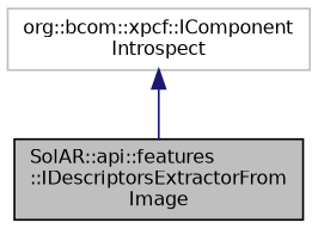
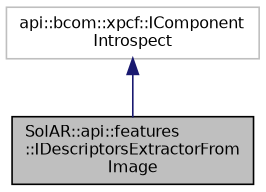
  digraph {
    node [fontname=Helvetica fontsize=10 shape=record style=filled]
    n1 [color=black fillcolor=grey75 fontcolor=black height=0.2 label="SolAR::api::features\l::IDescriptorsExtractorFrom\lImage" width=0.4]
-   n2 [color=grey75 fillcolor=white height=0.2 label="org::bcom::xpcf::IComponent\lIntrospect" width=0.4]
+   n2 [color=grey75 fillcolor=white height=0.2 label="api::bcom::xpcf::IComponent\lIntrospect" width=0.4]
    n2 -> n1 [color=midnightblue dir=back fontname=Helvetica fontsize=10 labelfontname=Helvetica labelfontsize=10 style=solid]
  }
